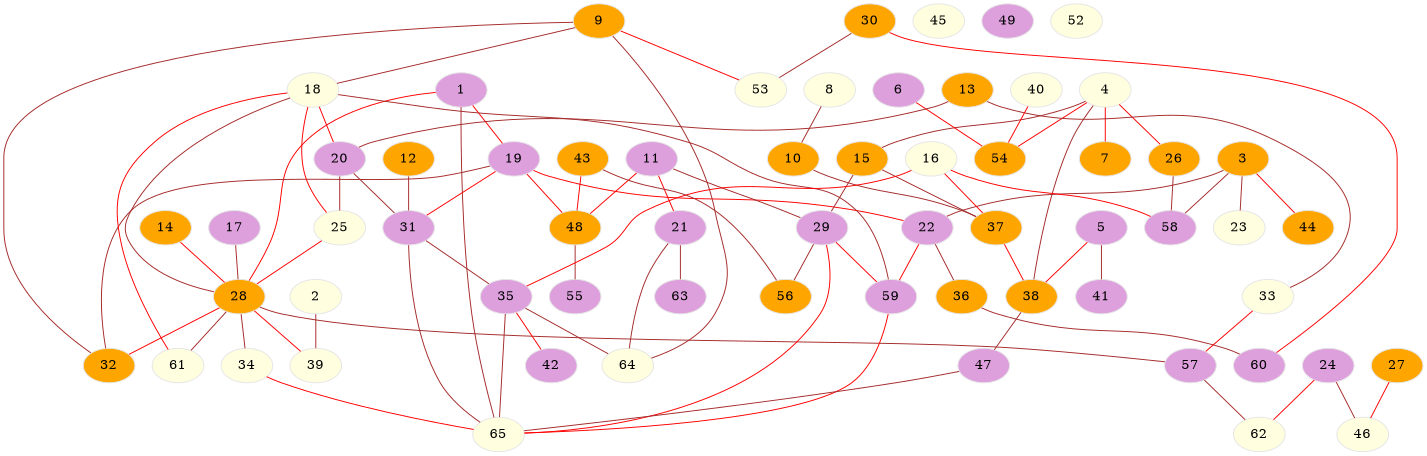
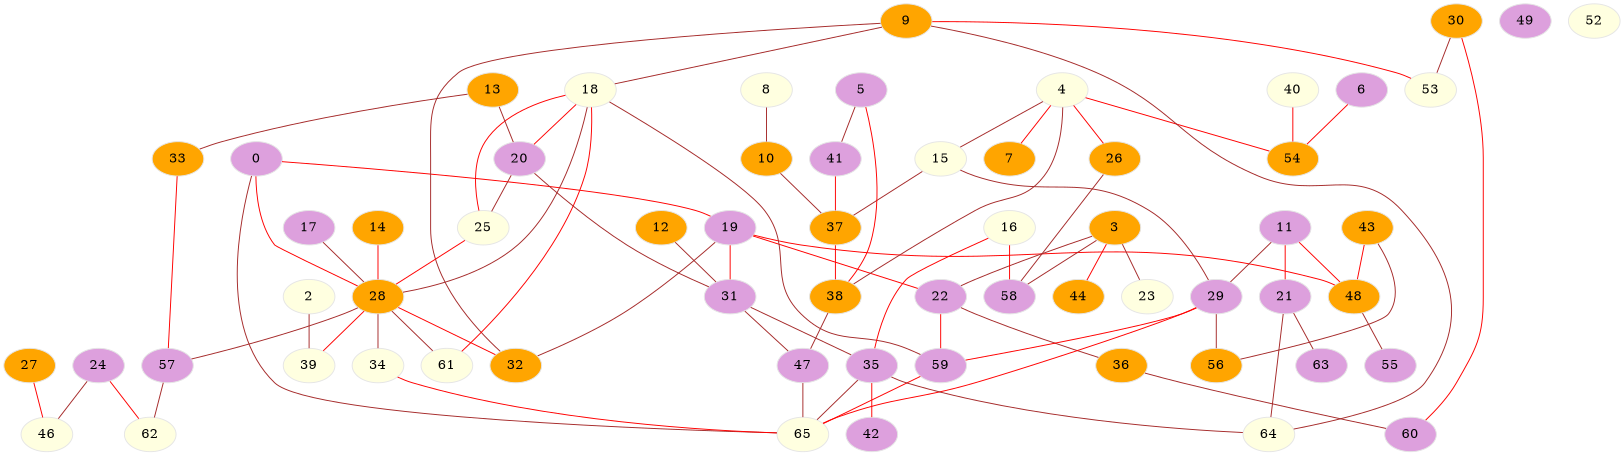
  graph {
    node [color=gray90 fillcolor=plum style=filled]
    edge [color=brown]
-   1
+   1 [label=0]
    19
    28 [fillcolor=orange]
    65 [fillcolor=lightyellow]
    22
    32 [fillcolor=orange]
    48 [fillcolor=orange]
    31
    39 [fillcolor=lightyellow]
    61 [fillcolor=lightyellow]
    34 [fillcolor=lightyellow]
    57
    2 [fillcolor=lightyellow]
    3 [fillcolor=orange]
    23 [fillcolor=lightyellow]
    44 [fillcolor=orange]
    58
    59
    36 [fillcolor=orange]
    4 [fillcolor=lightyellow]
    7 [fillcolor=orange]
-   15 [fillcolor=orange]
+   15 [fillcolor=lightyellow]
    26 [fillcolor=orange]
    38 [fillcolor=orange]
    54 [fillcolor=orange]
    37 [fillcolor=orange]
    29
    47
    5
    41
    6
    8 [fillcolor=lightyellow]
    10 [fillcolor=orange]
    9 [fillcolor=orange]
    18 [fillcolor=lightyellow]
    53 [fillcolor=lightyellow]
    64 [fillcolor=lightyellow]
    20
    25 [fillcolor=lightyellow]
    11
    21
    63
    56 [fillcolor=orange]
    55
    12 [fillcolor=orange]
    35
    13 [fillcolor=orange]
-   33 [fillcolor=lightyellow]
+   33 [fillcolor=orange]
    14 [fillcolor=orange]
    16 [fillcolor=lightyellow]
    42
    17
    60
    46 [fillcolor=lightyellow]
    24
    62 [fillcolor=lightyellow]
    27 [fillcolor=orange]
    30 [fillcolor=orange]
    40 [fillcolor=lightyellow]
    43 [fillcolor=orange]
-   45 [fillcolor=lightyellow]
    49
    52 [fillcolor=lightyellow]
    1 -- 19 [color=red]
    1 -- 28 [color=red]
    1 -- 65
    19 -- 22 [color=red]
    19 -- 32
    19 -- 48 [color=red]
    19 -- 31 [color=red]
    28 -- 32 [color=red]
    28 -- 39 [color=red]
    28 -- 61
    28 -- 34
    28 -- 57
    22 -- 59 [color=red]
    22 -- 36
    48 -- 55
-   31 -- 65
+   31 -- 47
    31 -- 35
    34 -- 65 [color=red]
    57 -- 62
    2 -- 39
    3 -- 22
    3 -- 23
    3 -- 44 [color=red]
    3 -- 58
    59 -- 65 [color=red]
    36 -- 60
    4 -- 7 [color=red]
    4 -- 15
    4 -- 26 [color=red]
    4 -- 38
    4 -- 54 [color=red]
    15 -- 37
    15 -- 29
    26 -- 58
    38 -- 47
    37 -- 38 [color=red]
    29 -- 65 [color=red]
    29 -- 59 [color=red]
    29 -- 56
    47 -- 65
    5 -- 38 [color=red]
    5 -- 41
    6 -- 54 [color=red]
    8 -- 10
    10 -- 37
    9 -- 32
    9 -- 18
    9 -- 53 [color=red]
    9 -- 64
    18 -- 28
    18 -- 61 [color=red]
    18 -- 59
    18 -- 20 [color=red]
    18 -- 25 [color=red]
    20 -- 31
    20 -- 25
    25 -- 28 [color=red]
    11 -- 48 [color=red]
    11 -- 29
    11 -- 21 [color=red]
    21 -- 64
    21 -- 63
    12 -- 31
    35 -- 65
    35 -- 64
    35 -- 42 [color=red]
    13 -- 20
    13 -- 33
    33 -- 57 [color=red]
    14 -- 28 [color=red]
    16 -- 58 [color=red]
-   16 -- 37 [color=red]
+   41 -- 37 [color=red]
    16 -- 35 [color=red]
    17 -- 28
    24 -- 46
    24 -- 62 [color=red]
    27 -- 46 [color=red]
    30 -- 53
    30 -- 60 [color=red]
    40 -- 54 [color=red]
    43 -- 48 [color=red]
    43 -- 56
  }
